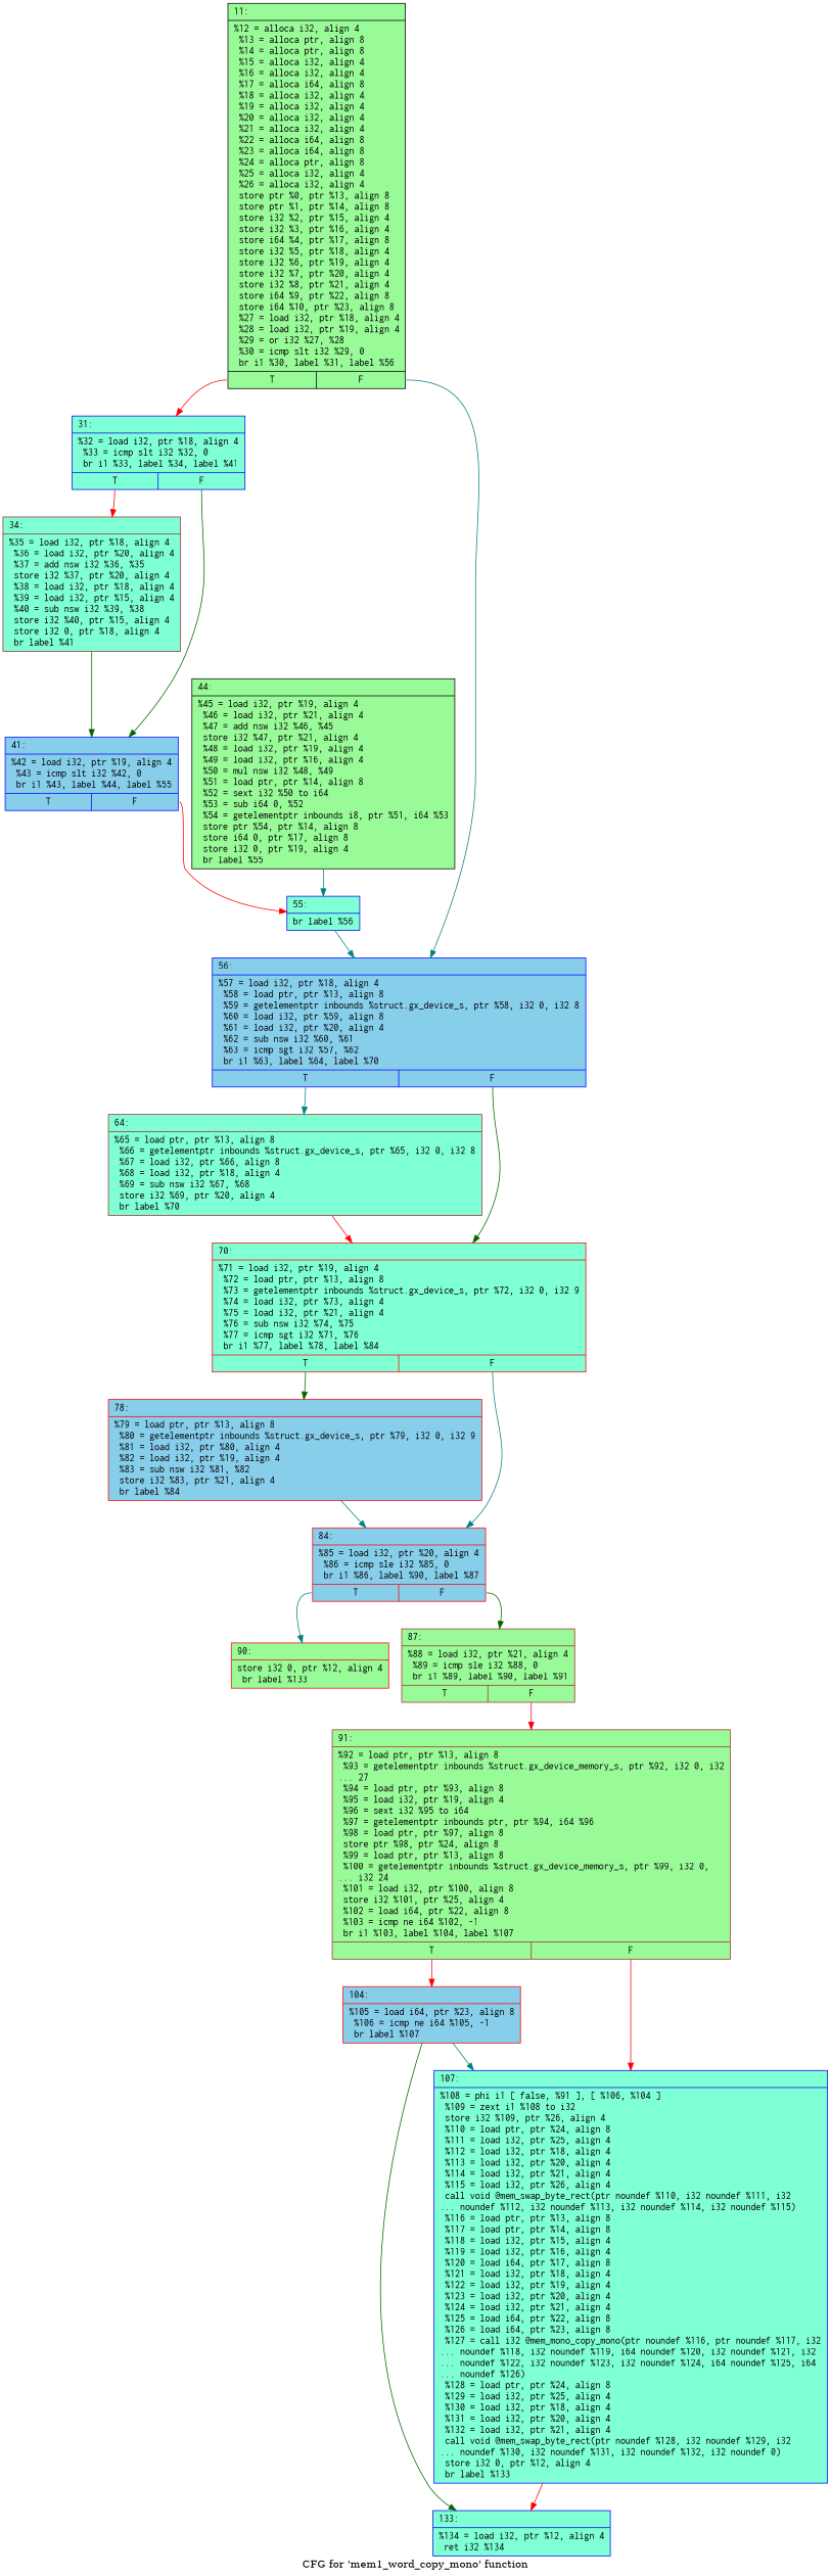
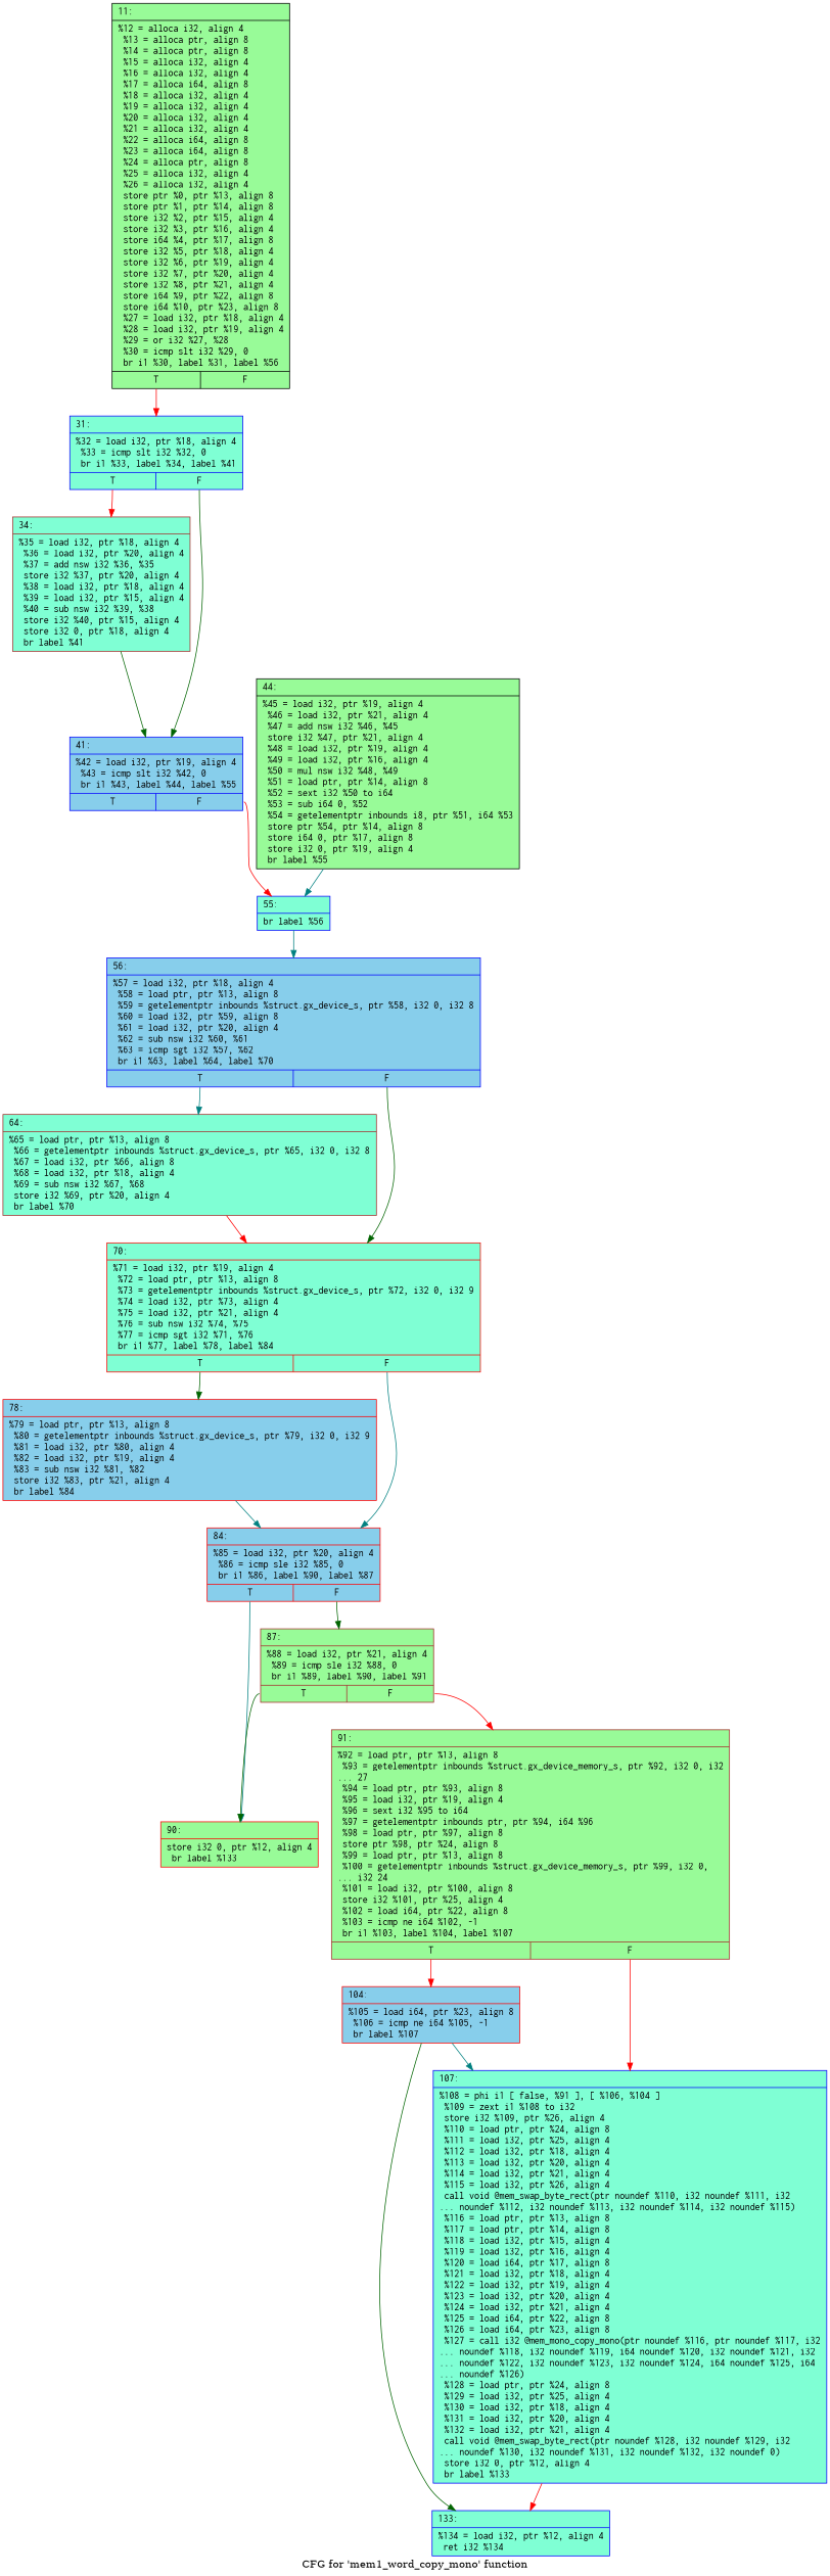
  digraph {
    label="CFG for 'mem1_word_copy_mono' function"
    node [color=blue fillcolor=aquamarine fontname=Courier shape=record style=filled]
    edge [color=red]
    n1 [color=black fillcolor=palegreen label="{11:\l|  %12 = alloca i32, align 4\l  %13 = alloca ptr, align 8\l  %14 = alloca ptr, align 8\l  %15 = alloca i32, align 4\l  %16 = alloca i32, align 4\l  %17 = alloca i64, align 8\l  %18 = alloca i32, align 4\l  %19 = alloca i32, align 4\l  %20 = alloca i32, align 4\l  %21 = alloca i32, align 4\l  %22 = alloca i64, align 8\l  %23 = alloca i64, align 8\l  %24 = alloca ptr, align 8\l  %25 = alloca i32, align 4\l  %26 = alloca i32, align 4\l  store ptr %0, ptr %13, align 8\l  store ptr %1, ptr %14, align 8\l  store i32 %2, ptr %15, align 4\l  store i32 %3, ptr %16, align 4\l  store i64 %4, ptr %17, align 8\l  store i32 %5, ptr %18, align 4\l  store i32 %6, ptr %19, align 4\l  store i32 %7, ptr %20, align 4\l  store i32 %8, ptr %21, align 4\l  store i64 %9, ptr %22, align 8\l  store i64 %10, ptr %23, align 8\l  %27 = load i32, ptr %18, align 4\l  %28 = load i32, ptr %19, align 4\l  %29 = or i32 %27, %28\l  %30 = icmp slt i32 %29, 0\l  br i1 %30, label %31, label %56\l|{<s0>T|<s1>F}}"]
    n2 [label="{31:\l|  %32 = load i32, ptr %18, align 4\l  %33 = icmp slt i32 %32, 0\l  br i1 %33, label %34, label %41\l|{<s0>T|<s1>F}}"]
    n3 [fillcolor=skyblue label="{56:\l|  %57 = load i32, ptr %18, align 4\l  %58 = load ptr, ptr %13, align 8\l  %59 = getelementptr inbounds %struct.gx_device_s, ptr %58, i32 0, i32 8\l  %60 = load i32, ptr %59, align 8\l  %61 = load i32, ptr %20, align 4\l  %62 = sub nsw i32 %60, %61\l  %63 = icmp sgt i32 %57, %62\l  br i1 %63, label %64, label %70\l|{<s0>T|<s1>F}}"]
    n4 [color=brown label="{34:\l|  %35 = load i32, ptr %18, align 4\l  %36 = load i32, ptr %20, align 4\l  %37 = add nsw i32 %36, %35\l  store i32 %37, ptr %20, align 4\l  %38 = load i32, ptr %18, align 4\l  %39 = load i32, ptr %15, align 4\l  %40 = sub nsw i32 %39, %38\l  store i32 %40, ptr %15, align 4\l  store i32 0, ptr %18, align 4\l  br label %41\l}"]
    n5 [fillcolor=skyblue label="{41:\l|  %42 = load i32, ptr %19, align 4\l  %43 = icmp slt i32 %42, 0\l  br i1 %43, label %44, label %55\l|{<s0>T|<s1>F}}"]
    n6 [color=brown label="{64:\l|  %65 = load ptr, ptr %13, align 8\l  %66 = getelementptr inbounds %struct.gx_device_s, ptr %65, i32 0, i32 8\l  %67 = load i32, ptr %66, align 8\l  %68 = load i32, ptr %18, align 4\l  %69 = sub nsw i32 %67, %68\l  store i32 %69, ptr %20, align 4\l  br label %70\l}"]
    n7 [color=red label="{70:\l|  %71 = load i32, ptr %19, align 4\l  %72 = load ptr, ptr %13, align 8\l  %73 = getelementptr inbounds %struct.gx_device_s, ptr %72, i32 0, i32 9\l  %74 = load i32, ptr %73, align 4\l  %75 = load i32, ptr %21, align 4\l  %76 = sub nsw i32 %74, %75\l  %77 = icmp sgt i32 %71, %76\l  br i1 %77, label %78, label %84\l|{<s0>T|<s1>F}}"]
    n8 [label="{55:\l|  br label %56\l}"]
    n9 [color=red fillcolor=skyblue label="{78:\l|  %79 = load ptr, ptr %13, align 8\l  %80 = getelementptr inbounds %struct.gx_device_s, ptr %79, i32 0, i32 9\l  %81 = load i32, ptr %80, align 4\l  %82 = load i32, ptr %19, align 4\l  %83 = sub nsw i32 %81, %82\l  store i32 %83, ptr %21, align 4\l  br label %84\l}"]
    n10 [color=red fillcolor=skyblue label="{84:\l|  %85 = load i32, ptr %20, align 4\l  %86 = icmp sle i32 %85, 0\l  br i1 %86, label %90, label %87\l|{<s0>T|<s1>F}}"]
    n11 [color=black fillcolor=palegreen label="{44:\l|  %45 = load i32, ptr %19, align 4\l  %46 = load i32, ptr %21, align 4\l  %47 = add nsw i32 %46, %45\l  store i32 %47, ptr %21, align 4\l  %48 = load i32, ptr %19, align 4\l  %49 = load i32, ptr %16, align 4\l  %50 = mul nsw i32 %48, %49\l  %51 = load ptr, ptr %14, align 8\l  %52 = sext i32 %50 to i64\l  %53 = sub i64 0, %52\l  %54 = getelementptr inbounds i8, ptr %51, i64 %53\l  store ptr %54, ptr %14, align 8\l  store i64 0, ptr %17, align 8\l  store i32 0, ptr %19, align 4\l  br label %55\l}"]
    n12 [color=red fillcolor=palegreen label="{90:\l|  store i32 0, ptr %12, align 4\l  br label %133\l}"]
    n13 [color=brown fillcolor=palegreen label="{87:\l|  %88 = load i32, ptr %21, align 4\l  %89 = icmp sle i32 %88, 0\l  br i1 %89, label %90, label %91\l|{<s0>T|<s1>F}}"]
    n14 [color=brown fillcolor=palegreen label="{91:\l|  %92 = load ptr, ptr %13, align 8\l  %93 = getelementptr inbounds %struct.gx_device_memory_s, ptr %92, i32 0, i32\l... 27\l  %94 = load ptr, ptr %93, align 8\l  %95 = load i32, ptr %19, align 4\l  %96 = sext i32 %95 to i64\l  %97 = getelementptr inbounds ptr, ptr %94, i64 %96\l  %98 = load ptr, ptr %97, align 8\l  store ptr %98, ptr %24, align 8\l  %99 = load ptr, ptr %13, align 8\l  %100 = getelementptr inbounds %struct.gx_device_memory_s, ptr %99, i32 0,\l... i32 24\l  %101 = load i32, ptr %100, align 8\l  store i32 %101, ptr %25, align 4\l  %102 = load i64, ptr %22, align 8\l  %103 = icmp ne i64 %102, -1\l  br i1 %103, label %104, label %107\l|{<s0>T|<s1>F}}"]
    n15 [label="{133:\l|  %134 = load i32, ptr %12, align 4\l  ret i32 %134\l}"]
    n16 [color=red fillcolor=skyblue label="{104:\l|  %105 = load i64, ptr %23, align 8\l  %106 = icmp ne i64 %105, -1\l  br label %107\l}"]
    n17 [label="{107:\l|  %108 = phi i1 [ false, %91 ], [ %106, %104 ]\l  %109 = zext i1 %108 to i32\l  store i32 %109, ptr %26, align 4\l  %110 = load ptr, ptr %24, align 8\l  %111 = load i32, ptr %25, align 4\l  %112 = load i32, ptr %18, align 4\l  %113 = load i32, ptr %20, align 4\l  %114 = load i32, ptr %21, align 4\l  %115 = load i32, ptr %26, align 4\l  call void @mem_swap_byte_rect(ptr noundef %110, i32 noundef %111, i32\l... noundef %112, i32 noundef %113, i32 noundef %114, i32 noundef %115)\l  %116 = load ptr, ptr %13, align 8\l  %117 = load ptr, ptr %14, align 8\l  %118 = load i32, ptr %15, align 4\l  %119 = load i32, ptr %16, align 4\l  %120 = load i64, ptr %17, align 8\l  %121 = load i32, ptr %18, align 4\l  %122 = load i32, ptr %19, align 4\l  %123 = load i32, ptr %20, align 4\l  %124 = load i32, ptr %21, align 4\l  %125 = load i64, ptr %22, align 8\l  %126 = load i64, ptr %23, align 8\l  %127 = call i32 @mem_mono_copy_mono(ptr noundef %116, ptr noundef %117, i32\l... noundef %118, i32 noundef %119, i64 noundef %120, i32 noundef %121, i32\l... noundef %122, i32 noundef %123, i32 noundef %124, i64 noundef %125, i64\l... noundef %126)\l  %128 = load ptr, ptr %24, align 8\l  %129 = load i32, ptr %25, align 4\l  %130 = load i32, ptr %18, align 4\l  %131 = load i32, ptr %20, align 4\l  %132 = load i32, ptr %21, align 4\l  call void @mem_swap_byte_rect(ptr noundef %128, i32 noundef %129, i32\l... noundef %130, i32 noundef %131, i32 noundef %132, i32 noundef 0)\l  store i32 0, ptr %12, align 4\l  br label %133\l}"]
    n1 -> n2 [tailport=s0]
-   n1 -> n3 [color=teal tailport=s1]
    n2 -> n4 [tailport=s0]
    n2 -> n5 [color=darkgreen tailport=s1]
    n3 -> n6 [color=teal tailport=s0]
    n3 -> n7 [color=darkgreen tailport=s1]
    n4 -> n5 [color=darkgreen]
    n5 -> n8 [tailport=s1]
    n6 -> n7
    n7 -> n9 [color=darkgreen tailport=s0]
    n7 -> n10 [color=teal tailport=s1]
    n8 -> n3 [color=teal]
    n9 -> n10 [color=teal]
    n10 -> n12 [color=teal tailport=s0]
    n10 -> n13 [color=darkgreen tailport=s1]
    n11 -> n8 [color=teal]
+   n13 -> n12 [color=darkgreen tailport=s0]
    n13 -> n14 [tailport=s1]
    n14 -> n16 [tailport=s0]
    n14 -> n17 [tailport=s1]
    n16 -> n15 [color=darkgreen]
    n16 -> n17 [color=teal]
    n17 -> n15
  }
